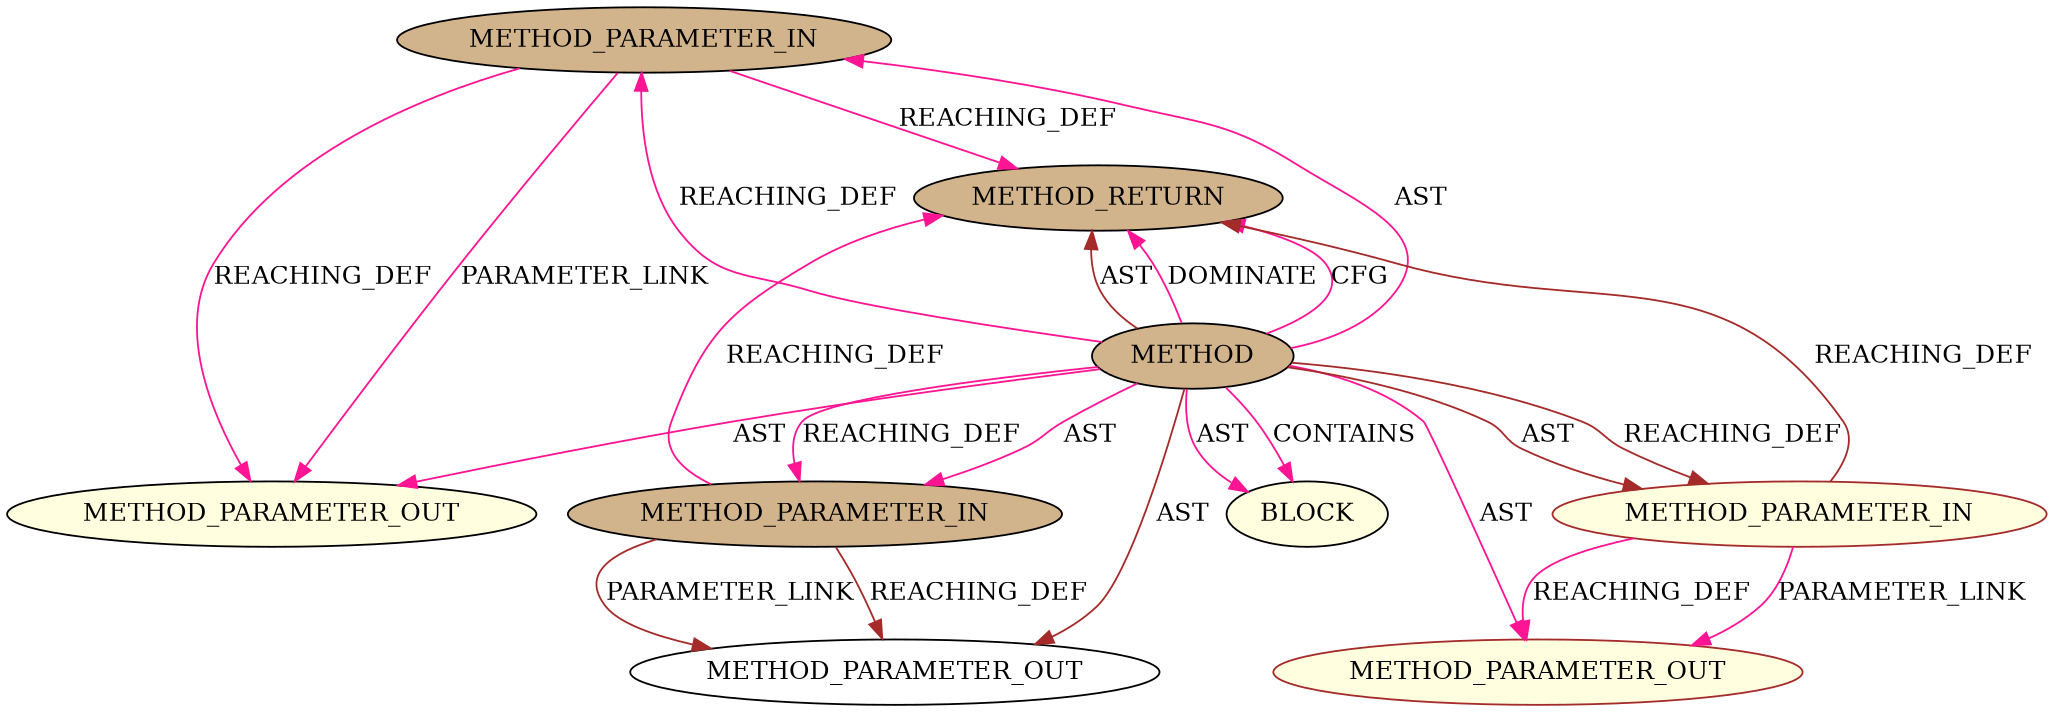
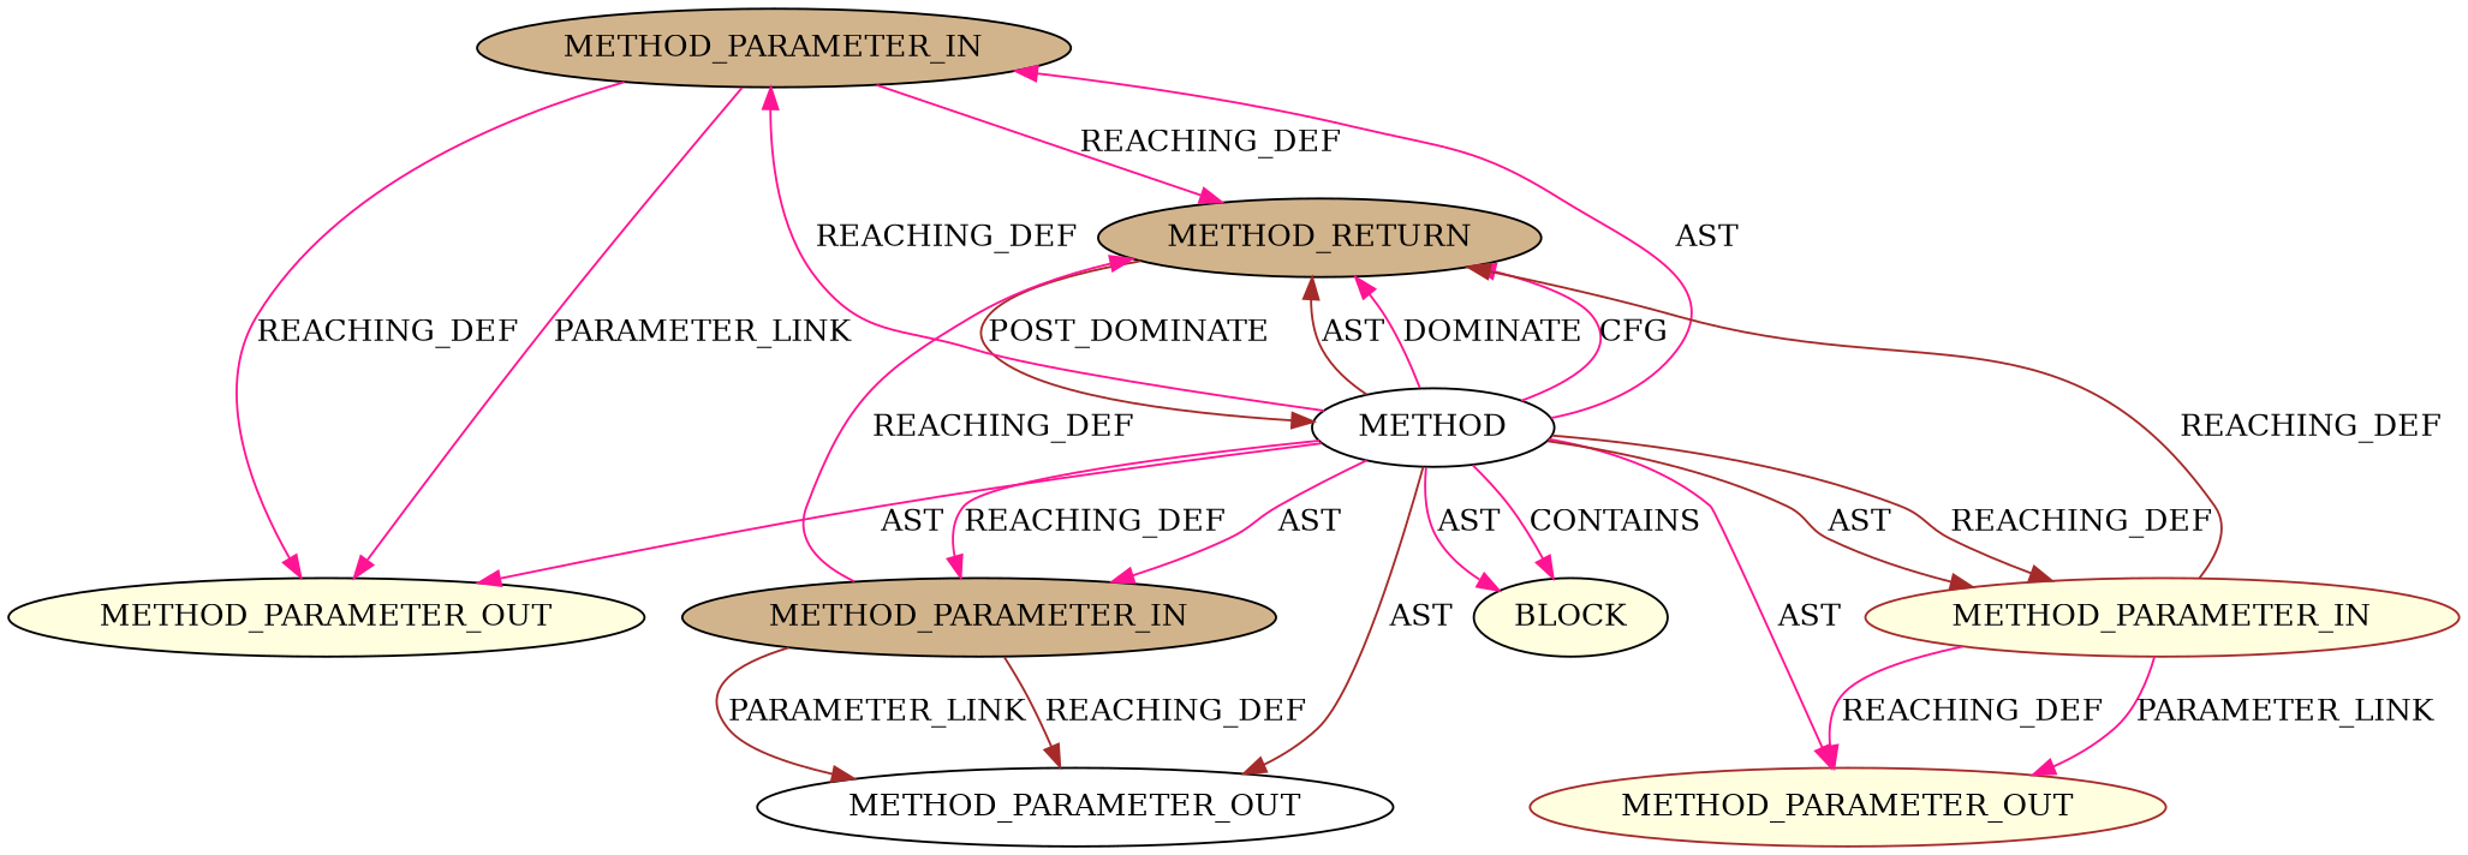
  digraph {
    fontname="DejaVu Serif"
    node [CODE=p2 EVALUATION_STRATEGY=BY_VALUE IS_VARIADIC=false ORDER=2 TYPE_FULL_NAME=ANY color=black fillcolor=lightyellow fontname="DejaVu Serif" style=filled]
    edge [color=deeppink fontname="DejaVu Serif"]
    n1 [INDEX=2 NAME=p2 fillcolor=tan label=METHOD_PARAMETER_IN]
    n2 [CODE=RET fillcolor=tan label=METHOD_RETURN IS_VARIADIC=""]
    n3 [INDEX=2 NAME=p2 label=METHOD_PARAMETER_OUT]
-   n4 [AST_PARENT_FULL_NAME="<global>" AST_PARENT_TYPE=NAMESPACE_BLOCK CODE="<empty>" FILENAME="<empty>" FULL_NAME=ceph_decode_entity_addr IS_EXTERNAL=true NAME=ceph_decode_entity_addr ORDER=0 fillcolor=tan label=METHOD EVALUATION_STRATEGY="" IS_VARIADIC="" TYPE_FULL_NAME=""]
+   n4 [AST_PARENT_FULL_NAME="<global>" AST_PARENT_TYPE=NAMESPACE_BLOCK CODE="<empty>" FILENAME="<empty>" FULL_NAME=ceph_decode_entity_addr IS_EXTERNAL=true NAME=ceph_decode_entity_addr ORDER=0 fillcolor=white label=METHOD EVALUATION_STRATEGY="" IS_VARIADIC="" TYPE_FULL_NAME=""]
    n5 [CODE=p1 INDEX=1 NAME=p1 ORDER=1 fillcolor=white label=METHOD_PARAMETER_OUT]
    n6 [ARGUMENT_INDEX=1 CODE="<empty>" ORDER=1 label=BLOCK EVALUATION_STRATEGY="" IS_VARIADIC=""]
    n7 [CODE=p3 INDEX=3 NAME=p3 ORDER=3 color=brown label=METHOD_PARAMETER_OUT]
    n8 [CODE=p3 INDEX=3 NAME=p3 ORDER=3 color=brown label=METHOD_PARAMETER_IN]
    n9 [CODE=p1 INDEX=1 NAME=p1 ORDER=1 fillcolor=tan label=METHOD_PARAMETER_IN]
    n1 -> n2 [VARIABLE=p2 label=REACHING_DEF]
    n1 -> n3 [label=PARAMETER_LINK]
    n1 -> n3 [VARIABLE=p2 label=REACHING_DEF]
+   n2 -> n4 [color=brown label=POST_DOMINATE]
    n4 -> n1 [label=AST]
    n4 -> n1 [label=REACHING_DEF]
    n4 -> n2 [color=brown label=AST]
    n4 -> n2 [label=DOMINATE]
    n4 -> n2 [label=CFG]
    n4 -> n3 [label=AST]
    n4 -> n5 [color=brown label=AST]
    n4 -> n6 [label=CONTAINS]
    n4 -> n6 [label=AST]
    n4 -> n7 [label=AST]
    n4 -> n8 [color=brown label=REACHING_DEF]
    n4 -> n8 [color=brown label=AST]
    n4 -> n9 [label=REACHING_DEF]
    n4 -> n9 [label=AST]
    n8 -> n2 [VARIABLE=p3 color=brown label=REACHING_DEF]
    n8 -> n7 [label=PARAMETER_LINK]
    n8 -> n7 [VARIABLE=p3 label=REACHING_DEF]
    n9 -> n2 [VARIABLE=p1 label=REACHING_DEF]
    n9 -> n5 [color=brown label=PARAMETER_LINK]
    n9 -> n5 [VARIABLE=p1 color=brown label=REACHING_DEF]
  }
